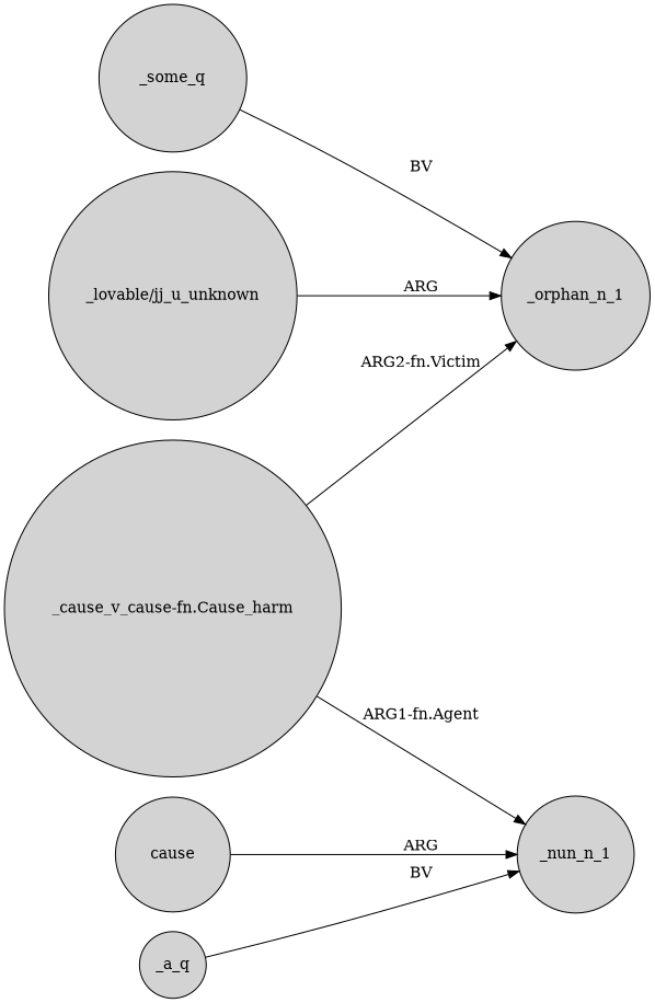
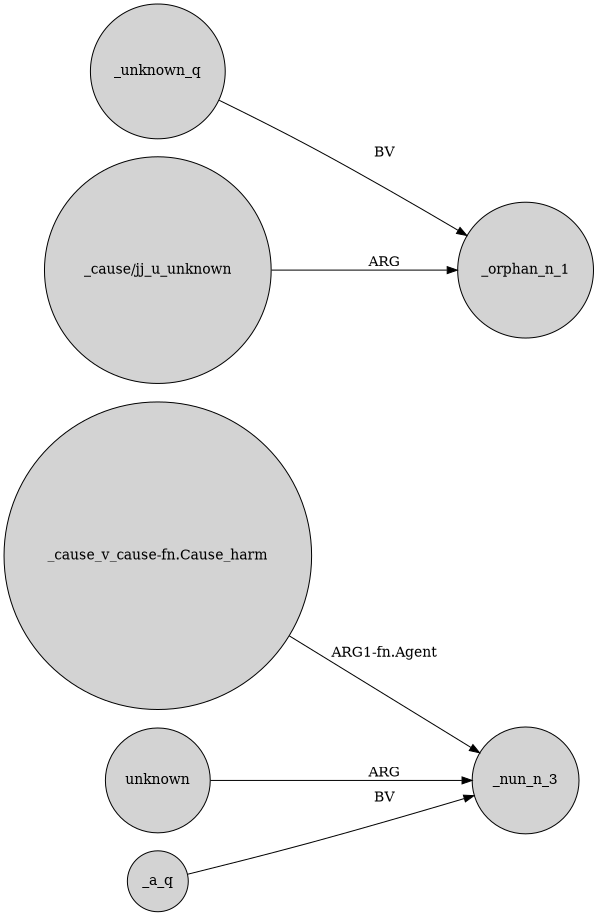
  digraph {
    rankdir=LR
    node [shape=circle style=filled]
-   _some_q
+   _some_q [label=_unknown_q]
    _orphan_n_1
    n3 [label="_cause_v_cause-fn.Cause_harm"]
-   _nun_n_1
-   unknown [label=cause]
-   "_lovable/jj_u_unknown"
+   _nun_n_1 [label=_nun_n_3]
+   unknown
+   "_lovable/jj_u_unknown" [label="_cause/jj_u_unknown"]
    _a_q
    _some_q -> _orphan_n_1 [label=BV]
-   n3 -> _orphan_n_1 [label="ARG2-fn.Victim"]
    n3 -> _nun_n_1 [label="ARG1-fn.Agent"]
    unknown -> _nun_n_1 [label=ARG]
    "_lovable/jj_u_unknown" -> _orphan_n_1 [label=ARG]
    _a_q -> _nun_n_1 [label=BV]
  }
